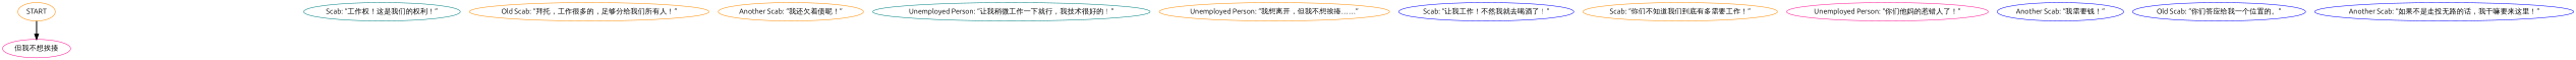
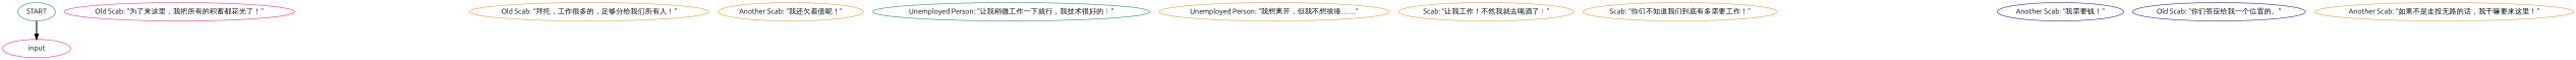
  digraph {
    fontname=Ubuntu
    node [color=darkorange fontname=Ubuntu]
-   n1 [label=START]
-   n2 [label="但我不想挨揍" color=deeppink]
-   n4 [label="Scab: “工作权！这是我们的权利！”" color=teal]
+   n1 [label=START color=teal]
+   n2 [label=input color=deeppink]
+   n3 [label="Old Scab: “为了来这里，我把所有的积蓄都花光了！”" color=deeppink]
    n5 [label="Old Scab: “拜托，工作很多的，足够分给我们所有人！”"]
    n6 [label="Another Scab: “我还欠着债呢！”"]
    n7 [label="Unemployed Person: “让我稍微工作一下就行，我技术很好的！”" color=teal]
    n8 [label="Unemployed Person: “我想离开，但我不想挨揍……”"]
-   n9 [label="Scab: “让我工作！不然我就去喝酒了！”" color=blue]
+   n9 [label="Scab: “让我工作！不然我就去喝酒了！”"]
    n10 [label="Scab: “你们不知道我们到底有多需要工作！”"]
-   n11 [label="Unemployed Person: “你们他妈的惹错人了！”" color=deeppink]
    n12 [label="Another Scab: “我需要钱！”" color=blue]
    n13 [label="Old Scab: “你们答应给我一个位置的。”" color=blue]
-   n14 [label="Another Scab: “如果不是走投无路的话，我干嘛要来这里！”" color=blue]
+   n14 [label="Another Scab: “如果不是走投无路的话，我干嘛要来这里！”"]
    n1 -> n2 [style=bold fontname=Ubuntu]
  }
